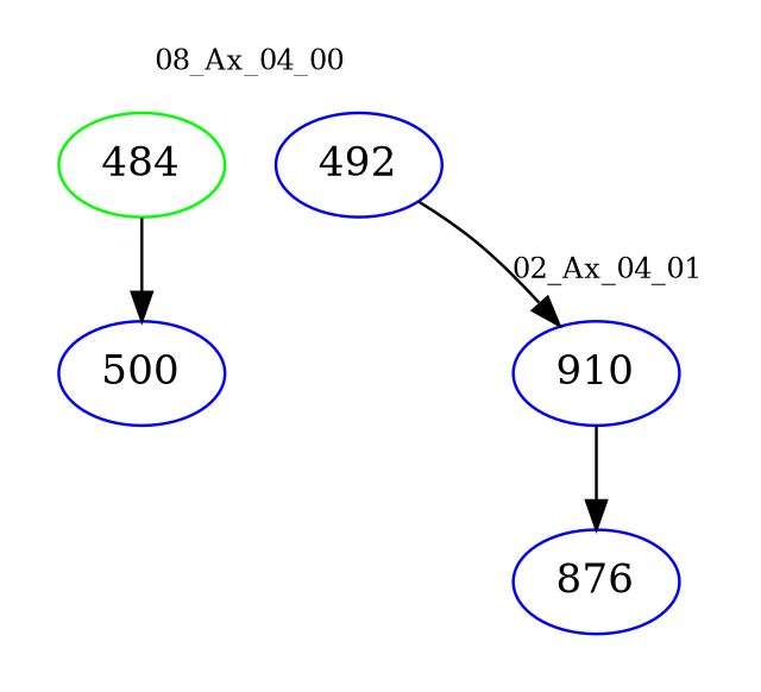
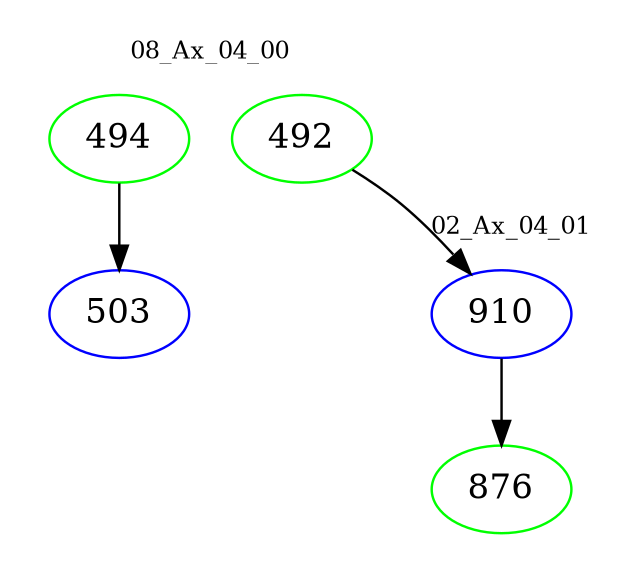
  digraph {
    node [color=blue]
    edge [color=black]
-   n1 [label=492]
-   n2 [color=green label=484]
-   n3 [label=500]
+   n1 [color=green label=492]
+   n2 [color=green label=494]
+   n3 [label=503]
    n4 [label=910]
-   n5 [label=876]
+   n5 [color=green label=876]
    subgraph cluster_1 {
      color=white
      fontsize=10
      label="08_Ax_04_00"
      n1
      n2
      n3
    }
    subgraph cluster_2 {
      color=white
      fontsize=10
      label="02_Ax_04_01"
      n4
      n5
    }
    n1 -> n4
    n2 -> n3
    n4 -> n5
  }
